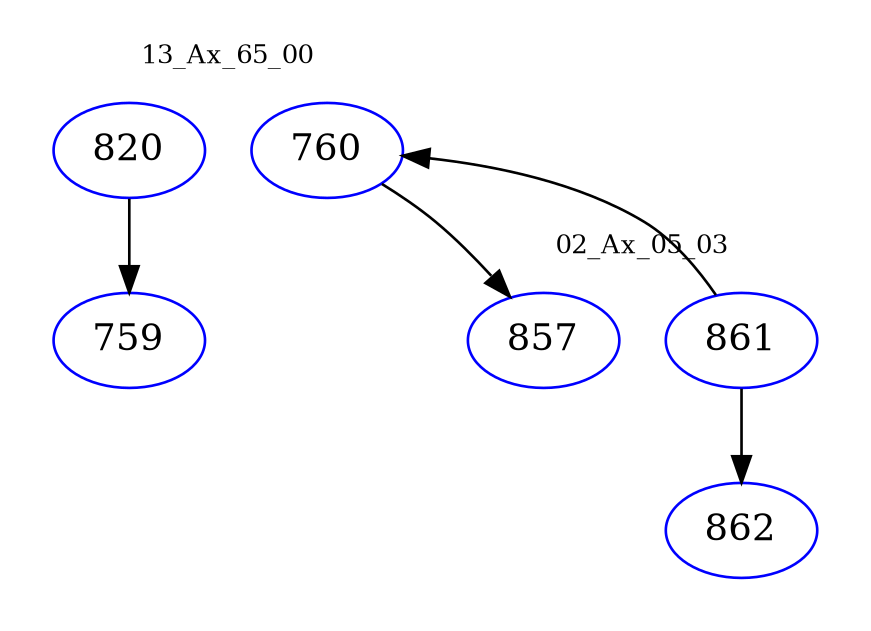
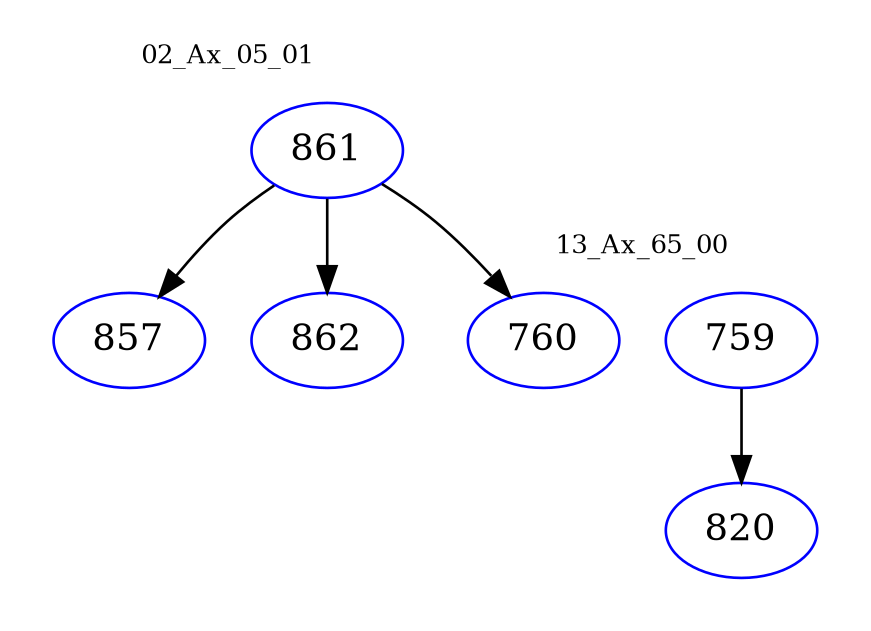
  digraph {
    node [color=blue]
    edge [color=black]
    n1 [label=759]
    n2 [label=760]
    n3 [label=820]
    n4 [label=861]
    n5 [label=857]
    n6 [label=862]
    subgraph cluster_1 {
      color=white
      fontsize=10
      label="13_Ax_65_00"
      n1
      n2
      n3
    }
    subgraph cluster_2 {
      color=white
      fontsize=10
-     label="02_Ax_05_03"
+     label="02_Ax_05_01"
      n4
      n5
      n6
    }
-   n3 -> n1
+   n1 -> n3
    n4 -> n2
-   n2 -> n5
+   n4 -> n5
    n4 -> n6
  }
